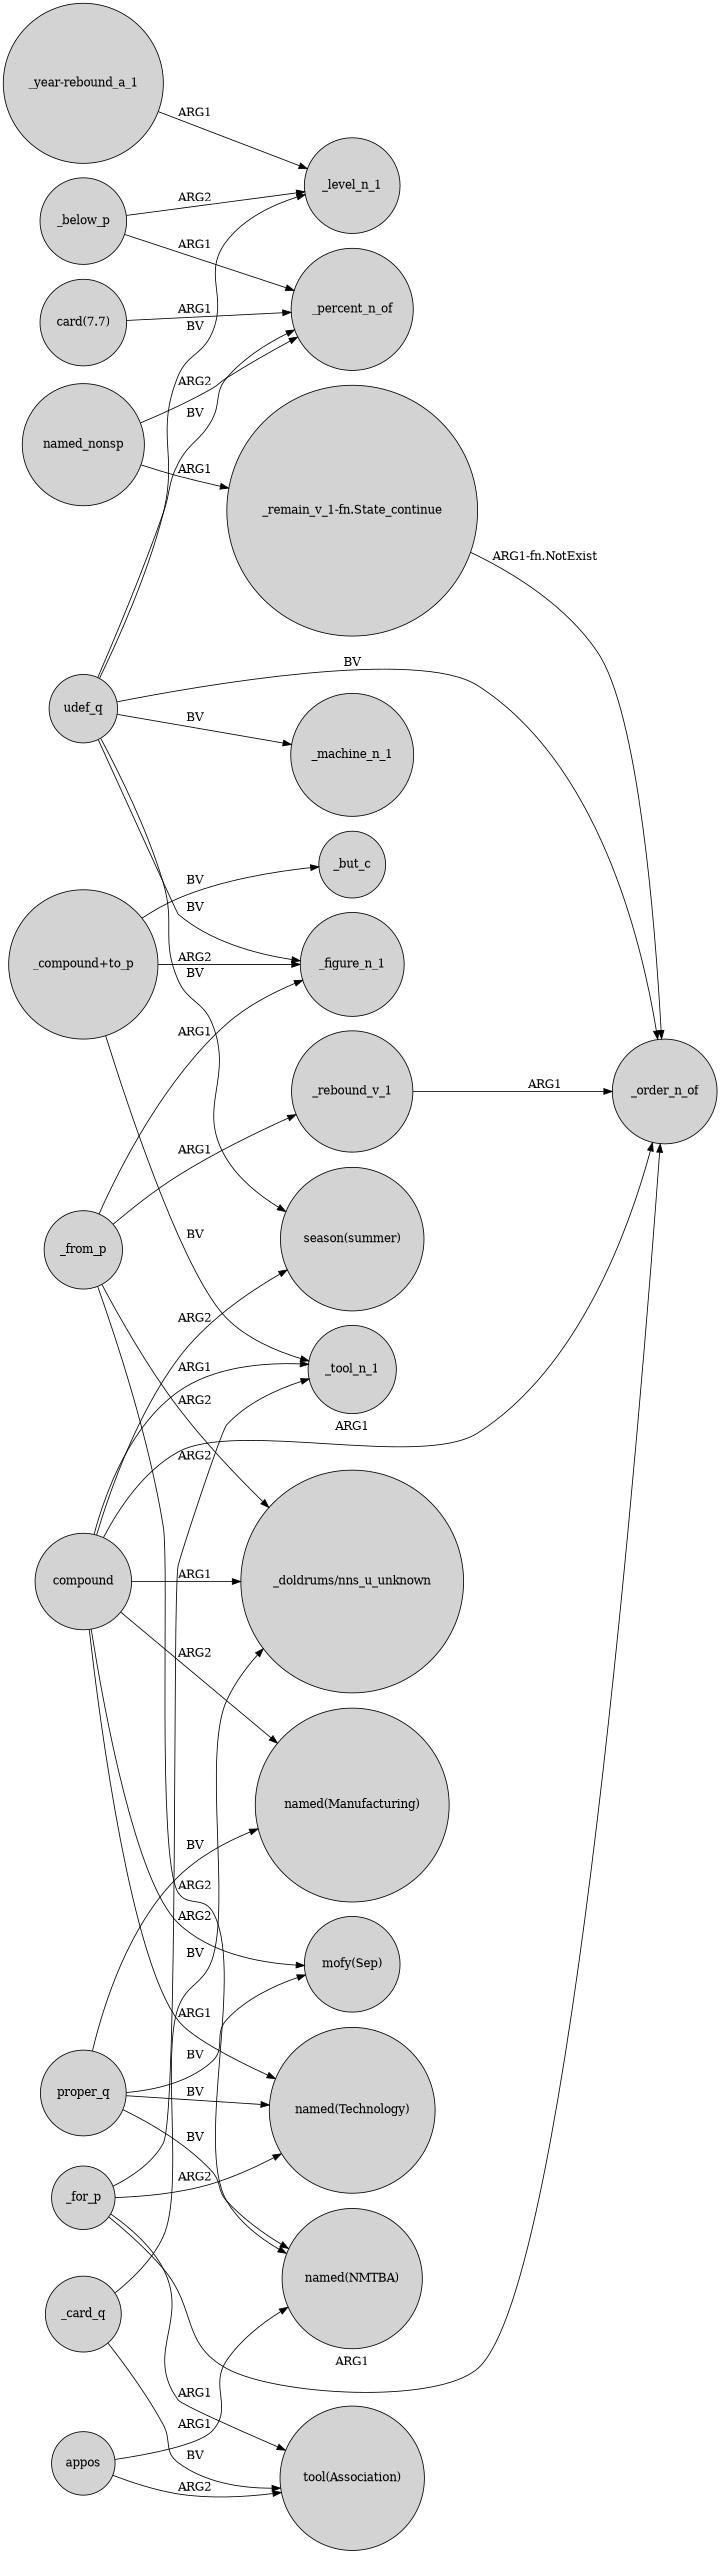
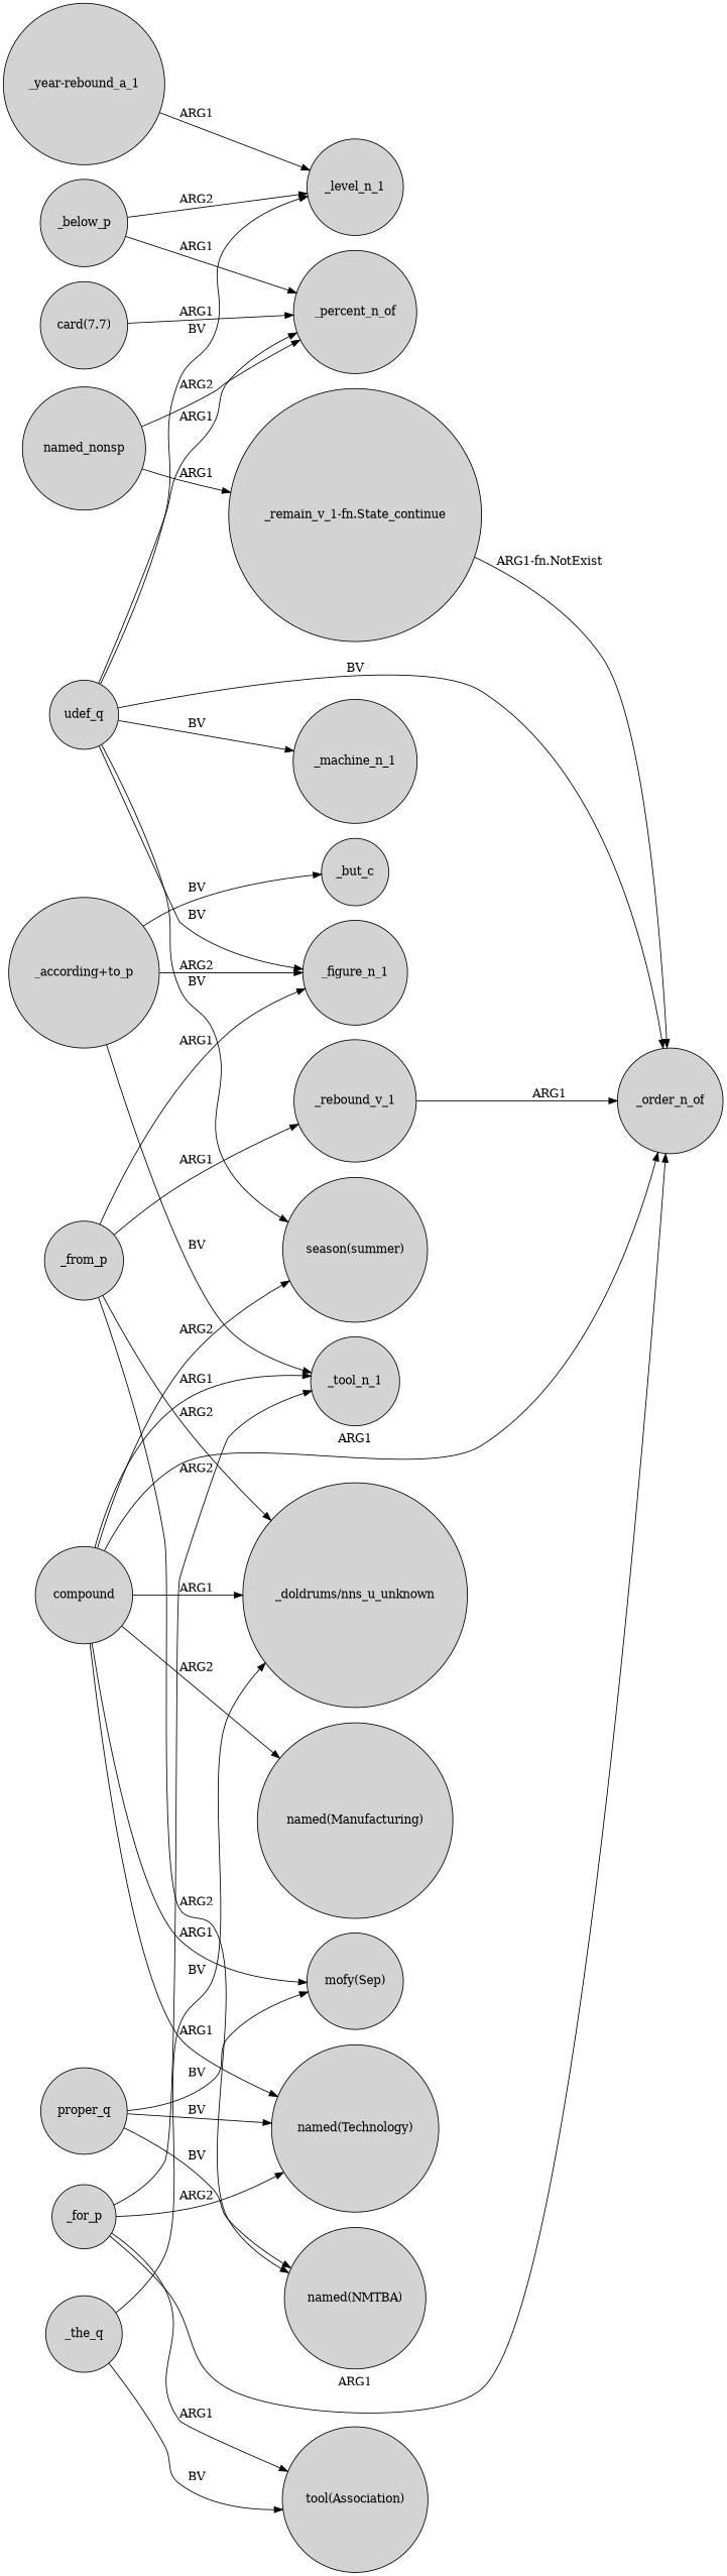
  digraph {
    rankdir=LR
    node [shape=circle style=filled]
    n1 [label="_year-rebound_a_1"]
    _level_n_1
    udef_q
    _machine_n_1
    "season(summer)"
    _order_n_of
    _figure_n_1
    _percent_n_of
    compound
    _tool_n_1
    "_doldrums/nns_u_unknown"
    "named(Technology)"
    "mofy(Sep)"
    "named(Manufacturing)"
    _from_p
    "named(NMTBA)"
    _rebound_v_1
    "card(7.7)"
    _for_p
    n20 [label="tool(Association)"]
    proper_q
    "_remain_v_1-fn.State_continue"
-   appos
-   "_according+to_p" [label="_compound+to_p"]
+   "_according+to_p"
    _but_c
    n26 [label=named_nonsp]
    _below_p
-   _the_q [label=_card_q]
+   _the_q
    n1 -> _level_n_1 [label=ARG1]
    udef_q -> _level_n_1 [label=BV]
    udef_q -> _machine_n_1 [label=BV]
    udef_q -> "season(summer)" [label=BV]
    udef_q -> _order_n_of [label=BV]
    udef_q -> _figure_n_1 [label=BV]
-   udef_q -> _percent_n_of [label=BV]
+   udef_q -> _percent_n_of [label=ARG1]
    compound -> "season(summer)" [label=ARG2]
    compound -> _order_n_of [label=ARG1]
    compound -> _tool_n_1 [label=ARG1]
    compound -> "_doldrums/nns_u_unknown" [label=ARG1]
    compound -> "named(Technology)" [label=ARG1]
-   compound -> "mofy(Sep)" [label=ARG2]
+   compound -> "mofy(Sep)" [label=ARG1]
    compound -> "named(Manufacturing)" [label=ARG2]
    _from_p -> _figure_n_1 [label=ARG1]
    _from_p -> "_doldrums/nns_u_unknown" [label=ARG2]
    _from_p -> "named(NMTBA)" [label=ARG2]
    _from_p -> _rebound_v_1 [label=ARG1]
    _rebound_v_1 -> _order_n_of [label=ARG1]
    "card(7.7)" -> _percent_n_of [label=ARG1]
    _for_p -> _order_n_of [label=ARG1]
    _for_p -> _tool_n_1 [label=ARG2]
    _for_p -> "named(Technology)" [label=ARG2]
    _for_p -> n20 [label=ARG1]
    proper_q -> "named(Technology)" [label=BV]
    proper_q -> "mofy(Sep)" [label=BV]
-   proper_q -> "named(Manufacturing)" [label=BV]
    proper_q -> "named(NMTBA)" [label=BV]
    "_remain_v_1-fn.State_continue" -> _order_n_of [label="ARG1-fn.NotExist"]
-   appos -> "named(NMTBA)" [label=ARG1]
-   appos -> n20 [label=ARG2]
    "_according+to_p" -> _figure_n_1 [label=ARG2]
    "_according+to_p" -> _tool_n_1 [label=BV]
    "_according+to_p" -> _but_c [label=BV]
    n26 -> _percent_n_of [label=ARG2]
    n26 -> "_remain_v_1-fn.State_continue" [label=ARG1]
    _below_p -> _level_n_1 [label=ARG2]
    _below_p -> _percent_n_of [label=ARG1]
    _the_q -> "_doldrums/nns_u_unknown" [label=BV]
    _the_q -> n20 [label=BV]
  }
